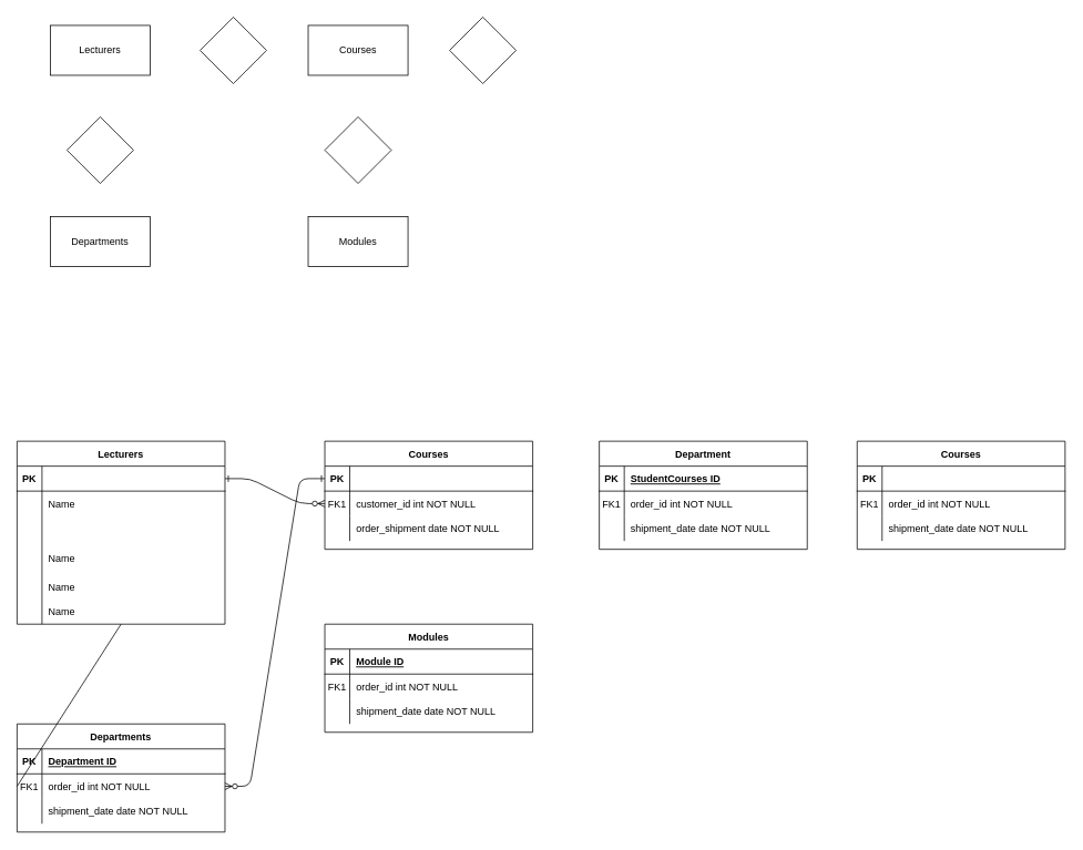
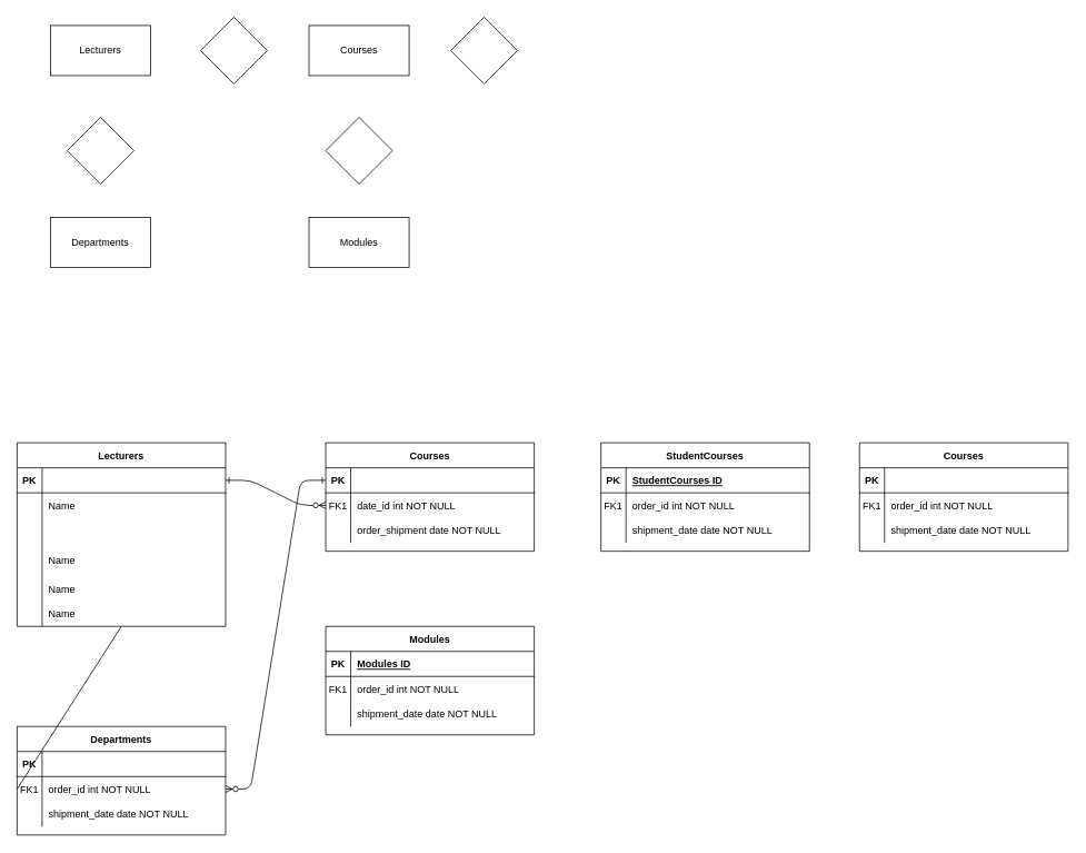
  <mxCell id="0" />
  <mxCell id="1" parent="0" />
  <mxCell id="2" value="" style="edgeStyle=entityRelationEdgeStyle;endArrow=ERzeroToMany;startArrow=ERone;endFill=1;startFill=0;" edge="1" parent="1" source="24" target="7"><mxGeometry width="100" height="100" relative="1" as="geometry"><mxPoint x="310" y="1130" as="sourcePoint" /><mxPoint x="410" y="1030" as="targetPoint" /></mxGeometry></mxCell>
  <mxCell id="3" value="" style="edgeStyle=entityRelationEdgeStyle;endArrow=ERzeroToMany;startArrow=ERone;endFill=1;startFill=0;" edge="1" parent="1" source="5" target="17"><mxGeometry width="100" height="100" relative="1" as="geometry"><mxPoint x="370" y="590" as="sourcePoint" /><mxPoint x="430" y="615" as="targetPoint" /></mxGeometry></mxCell>
  <mxCell id="4" value="Courses" style="shape=table;startSize=30;container=1;collapsible=1;childLayout=tableLayout;fixedRows=1;rowLines=0;fontStyle=1;align=center;resizeLast=1;" vertex="1" parent="1"><mxGeometry x="390" y="530" width="250" height="130" as="geometry" /></mxCell>
  <mxCell id="5" value="" style="shape=partialRectangle;collapsible=0;dropTarget=0;pointerEvents=0;fillColor=none;points=[[0,0.5],[1,0.5]];portConstraint=eastwest;top=0;left=0;right=0;bottom=1;" vertex="1" parent="4"><mxGeometry y="30" width="250" height="30" as="geometry" /></mxCell>
  <mxCell id="6" value="PK" style="shape=partialRectangle;overflow=hidden;connectable=0;fillColor=none;top=0;left=0;bottom=0;right=0;fontStyle=1;" vertex="1" parent="5"><mxGeometry width="30" height="30" as="geometry"><mxRectangle width="30" height="30" as="alternateBounds" /></mxGeometry></mxCell>
  <mxCell id="7" value="" style="shape=partialRectangle;collapsible=0;dropTarget=0;pointerEvents=0;fillColor=none;points=[[0,0.5],[1,0.5]];portConstraint=eastwest;top=0;left=0;right=0;bottom=0;" vertex="1" parent="4"><mxGeometry y="60" width="250" height="30" as="geometry" /></mxCell>
  <mxCell id="8" value="FK1" style="shape=partialRectangle;overflow=hidden;connectable=0;fillColor=none;top=0;left=0;bottom=0;right=0;" vertex="1" parent="7"><mxGeometry width="30" height="30" as="geometry"><mxRectangle width="30" height="30" as="alternateBounds" /></mxGeometry></mxCell>
- <mxCell id="9" value="customer_id int NOT NULL" style="shape=partialRectangle;overflow=hidden;connectable=0;fillColor=none;top=0;left=0;bottom=0;right=0;align=left;spacingLeft=6;" vertex="1" parent="7"><mxGeometry x="30" width="220" height="30" as="geometry"><mxRectangle width="220" height="30" as="alternateBounds" /></mxGeometry></mxCell>
+ <mxCell id="9" value="date_id int NOT NULL" style="shape=partialRectangle;overflow=hidden;connectable=0;fillColor=none;top=0;left=0;bottom=0;right=0;align=left;spacingLeft=6;" vertex="1" parent="7"><mxGeometry x="30" width="220" height="30" as="geometry"><mxRectangle width="220" height="30" as="alternateBounds" /></mxGeometry></mxCell>
  <mxCell id="10" value="" style="shape=partialRectangle;collapsible=0;dropTarget=0;pointerEvents=0;fillColor=none;points=[[0,0.5],[1,0.5]];portConstraint=eastwest;top=0;left=0;right=0;bottom=0;" vertex="1" parent="4"><mxGeometry y="90" width="250" height="30" as="geometry" /></mxCell>
  <mxCell id="11" value="" style="shape=partialRectangle;overflow=hidden;connectable=0;fillColor=none;top=0;left=0;bottom=0;right=0;" vertex="1" parent="10"><mxGeometry width="30" height="30" as="geometry"><mxRectangle width="30" height="30" as="alternateBounds" /></mxGeometry></mxCell>
  <mxCell id="12" value="order_shipment date NOT NULL" style="shape=partialRectangle;overflow=hidden;connectable=0;fillColor=none;top=0;left=0;bottom=0;right=0;align=left;spacingLeft=6;" vertex="1" parent="10"><mxGeometry x="30" width="220" height="30" as="geometry"><mxRectangle width="220" height="30" as="alternateBounds" /></mxGeometry></mxCell>
  <mxCell id="13" value="Departments" style="shape=table;startSize=30;container=1;collapsible=1;childLayout=tableLayout;fixedRows=1;rowLines=0;fontStyle=1;align=center;resizeLast=1;" vertex="1" parent="1"><mxGeometry x="20" y="870" width="250" height="130" as="geometry" /></mxCell>
  <mxCell id="14" value="" style="shape=partialRectangle;collapsible=0;dropTarget=0;pointerEvents=0;fillColor=none;points=[[0,0.5],[1,0.5]];portConstraint=eastwest;top=0;left=0;right=0;bottom=1;" vertex="1" parent="13"><mxGeometry y="30" width="250" height="30" as="geometry" /></mxCell>
  <mxCell id="15" value="PK" style="shape=partialRectangle;overflow=hidden;connectable=0;fillColor=none;top=0;left=0;bottom=0;right=0;fontStyle=1;" vertex="1" parent="14"><mxGeometry width="30" height="30" as="geometry"><mxRectangle width="30" height="30" as="alternateBounds" /></mxGeometry></mxCell>
- <mxCell id="16" value="Department ID" style="shape=partialRectangle;overflow=hidden;connectable=0;fillColor=none;top=0;left=0;bottom=0;right=0;align=left;spacingLeft=6;fontStyle=5;" vertex="1" parent="14"><mxGeometry x="30" width="220" height="30" as="geometry"><mxRectangle width="220" height="30" as="alternateBounds" /></mxGeometry></mxCell>
  <mxCell id="17" value="" style="shape=partialRectangle;collapsible=0;dropTarget=0;pointerEvents=0;fillColor=none;points=[[0,0.5],[1,0.5]];portConstraint=eastwest;top=0;left=0;right=0;bottom=0;" vertex="1" parent="13"><mxGeometry y="60" width="250" height="30" as="geometry" /></mxCell>
  <mxCell id="18" value="FK1" style="shape=partialRectangle;overflow=hidden;connectable=0;fillColor=none;top=0;left=0;bottom=0;right=0;" vertex="1" parent="17"><mxGeometry width="30" height="30" as="geometry"><mxRectangle width="30" height="30" as="alternateBounds" /></mxGeometry></mxCell>
  <mxCell id="19" value="order_id int NOT NULL" style="shape=partialRectangle;overflow=hidden;connectable=0;fillColor=none;top=0;left=0;bottom=0;right=0;align=left;spacingLeft=6;" vertex="1" parent="17"><mxGeometry x="30" width="220" height="30" as="geometry"><mxRectangle width="220" height="30" as="alternateBounds" /></mxGeometry></mxCell>
  <mxCell id="20" value="" style="shape=partialRectangle;collapsible=0;dropTarget=0;pointerEvents=0;fillColor=none;points=[[0,0.5],[1,0.5]];portConstraint=eastwest;top=0;left=0;right=0;bottom=0;" vertex="1" parent="13"><mxGeometry y="90" width="250" height="30" as="geometry" /></mxCell>
  <mxCell id="21" value="" style="shape=partialRectangle;overflow=hidden;connectable=0;fillColor=none;top=0;left=0;bottom=0;right=0;" vertex="1" parent="20"><mxGeometry width="30" height="30" as="geometry"><mxRectangle width="30" height="30" as="alternateBounds" /></mxGeometry></mxCell>
  <mxCell id="22" value="shipment_date date NOT NULL" style="shape=partialRectangle;overflow=hidden;connectable=0;fillColor=none;top=0;left=0;bottom=0;right=0;align=left;spacingLeft=6;" vertex="1" parent="20"><mxGeometry x="30" width="220" height="30" as="geometry"><mxRectangle width="220" height="30" as="alternateBounds" /></mxGeometry></mxCell>
  <mxCell id="23" value="Lecturers" style="shape=table;startSize=30;container=1;collapsible=1;childLayout=tableLayout;fixedRows=1;rowLines=0;fontStyle=1;align=center;resizeLast=1;" vertex="1" parent="1"><mxGeometry x="20" y="530" width="250" height="220" as="geometry" /></mxCell>
  <mxCell id="24" value="" style="shape=partialRectangle;collapsible=0;dropTarget=0;pointerEvents=0;fillColor=none;points=[[0,0.5],[1,0.5]];portConstraint=eastwest;top=0;left=0;right=0;bottom=1;" vertex="1" parent="23"><mxGeometry y="30" width="250" height="30" as="geometry" /></mxCell>
  <mxCell id="25" value="PK" style="shape=partialRectangle;overflow=hidden;connectable=0;fillColor=none;top=0;left=0;bottom=0;right=0;fontStyle=1;" vertex="1" parent="24"><mxGeometry width="30" height="30" as="geometry"><mxRectangle width="30" height="30" as="alternateBounds" /></mxGeometry></mxCell>
  <mxCell id="26" value="" style="shape=partialRectangle;collapsible=0;dropTarget=0;pointerEvents=0;fillColor=none;points=[[0,0.5],[1,0.5]];portConstraint=eastwest;top=0;left=0;right=0;bottom=0;" vertex="1" parent="23"><mxGeometry y="60" width="250" height="160" as="geometry" /></mxCell>
  <mxCell id="27" value="" style="shape=partialRectangle;overflow=hidden;connectable=0;fillColor=none;top=0;left=0;bottom=0;right=0;" vertex="1" parent="26"><mxGeometry width="30" height="160" as="geometry"><mxRectangle width="30" height="160" as="alternateBounds" /></mxGeometry></mxCell>
  <mxCell id="28" value="Name" style="shape=partialRectangle;overflow=hidden;connectable=0;fillColor=none;top=0;left=0;bottom=0;right=0;align=left;spacingLeft=6;" vertex="1" parent="26"><mxGeometry x="30" width="220" height="160" as="geometry"><mxRectangle width="220" height="160" as="alternateBounds" /></mxGeometry></mxCell>
  <mxCell id="29" value="" style="endArrow=none;html=1;rounded=0;entryX=0.5;entryY=1;entryDx=0;entryDy=0;exitX=0;exitY=0.5;exitDx=0;exitDy=0;" edge="1" parent="1" source="17" target="23"><mxGeometry width="50" height="50" relative="1" as="geometry"><mxPoint x="430" y="710" as="sourcePoint" /><mxPoint x="480" y="660" as="targetPoint" /></mxGeometry></mxCell>
  <mxCell id="30" value="Departments" style="rounded=0;whiteSpace=wrap;html=1;" vertex="1" parent="1"><mxGeometry x="60" y="260" width="120" height="60" as="geometry" /></mxCell>
  <mxCell id="31" value="Modules" style="rounded=0;whiteSpace=wrap;html=1;" vertex="1" parent="1"><mxGeometry x="370" y="260" width="120" height="60" as="geometry" /></mxCell>
  <mxCell id="32" value="Courses" style="rounded=0;whiteSpace=wrap;html=1;" vertex="1" parent="1"><mxGeometry x="370" y="30" width="120" height="60" as="geometry" /></mxCell>
  <mxCell id="33" value="" style="rhombus;whiteSpace=wrap;html=1;" vertex="1" parent="1"><mxGeometry x="390" y="140" width="80" height="80" as="geometry" /></mxCell>
  <mxCell id="34" value="" style="rhombus;whiteSpace=wrap;html=1;" vertex="1" parent="1"><mxGeometry x="540" y="20" width="80" height="80" as="geometry" /></mxCell>
  <mxCell id="35" value="Lecturers" style="rounded=0;whiteSpace=wrap;html=1;" vertex="1" parent="1"><mxGeometry x="60" y="30" width="120" height="60" as="geometry" /></mxCell>
  <mxCell id="36" value="" style="rhombus;whiteSpace=wrap;html=1;" vertex="1" parent="1"><mxGeometry x="80" y="140" width="80" height="80" as="geometry" /></mxCell>
  <mxCell id="37" value="" style="rhombus;whiteSpace=wrap;html=1;" vertex="1" parent="1"><mxGeometry x="240" y="20" width="80" height="80" as="geometry" /></mxCell>
- <mxCell id="38" value="Department" style="shape=table;startSize=30;container=1;collapsible=1;childLayout=tableLayout;fixedRows=1;rowLines=0;fontStyle=1;align=center;resizeLast=1;" vertex="1" parent="1"><mxGeometry x="720" y="530" width="250" height="130" as="geometry" /></mxCell>
+ <mxCell id="38" value="StudentCourses" style="shape=table;startSize=30;container=1;collapsible=1;childLayout=tableLayout;fixedRows=1;rowLines=0;fontStyle=1;align=center;resizeLast=1;" vertex="1" parent="1"><mxGeometry x="720" y="530" width="250" height="130" as="geometry" /></mxCell>
  <mxCell id="39" value="" style="shape=partialRectangle;collapsible=0;dropTarget=0;pointerEvents=0;fillColor=none;points=[[0,0.5],[1,0.5]];portConstraint=eastwest;top=0;left=0;right=0;bottom=1;" vertex="1" parent="38"><mxGeometry y="30" width="250" height="30" as="geometry" /></mxCell>
  <mxCell id="40" value="PK" style="shape=partialRectangle;overflow=hidden;connectable=0;fillColor=none;top=0;left=0;bottom=0;right=0;fontStyle=1;" vertex="1" parent="39"><mxGeometry width="30" height="30" as="geometry"><mxRectangle width="30" height="30" as="alternateBounds" /></mxGeometry></mxCell>
  <mxCell id="41" value="StudentCourses ID" style="shape=partialRectangle;overflow=hidden;connectable=0;fillColor=none;top=0;left=0;bottom=0;right=0;align=left;spacingLeft=6;fontStyle=5;" vertex="1" parent="39"><mxGeometry x="30" width="220" height="30" as="geometry"><mxRectangle width="220" height="30" as="alternateBounds" /></mxGeometry></mxCell>
  <mxCell id="42" value="" style="shape=partialRectangle;collapsible=0;dropTarget=0;pointerEvents=0;fillColor=none;points=[[0,0.5],[1,0.5]];portConstraint=eastwest;top=0;left=0;right=0;bottom=0;" vertex="1" parent="38"><mxGeometry y="60" width="250" height="30" as="geometry" /></mxCell>
  <mxCell id="43" value="FK1" style="shape=partialRectangle;overflow=hidden;connectable=0;fillColor=none;top=0;left=0;bottom=0;right=0;" vertex="1" parent="42"><mxGeometry width="30" height="30" as="geometry"><mxRectangle width="30" height="30" as="alternateBounds" /></mxGeometry></mxCell>
  <mxCell id="44" value="order_id int NOT NULL" style="shape=partialRectangle;overflow=hidden;connectable=0;fillColor=none;top=0;left=0;bottom=0;right=0;align=left;spacingLeft=6;" vertex="1" parent="42"><mxGeometry x="30" width="220" height="30" as="geometry"><mxRectangle width="220" height="30" as="alternateBounds" /></mxGeometry></mxCell>
  <mxCell id="45" value="" style="shape=partialRectangle;collapsible=0;dropTarget=0;pointerEvents=0;fillColor=none;points=[[0,0.5],[1,0.5]];portConstraint=eastwest;top=0;left=0;right=0;bottom=0;" vertex="1" parent="38"><mxGeometry y="90" width="250" height="30" as="geometry" /></mxCell>
  <mxCell id="46" value="" style="shape=partialRectangle;overflow=hidden;connectable=0;fillColor=none;top=0;left=0;bottom=0;right=0;" vertex="1" parent="45"><mxGeometry width="30" height="30" as="geometry"><mxRectangle width="30" height="30" as="alternateBounds" /></mxGeometry></mxCell>
  <mxCell id="47" value="shipment_date date NOT NULL" style="shape=partialRectangle;overflow=hidden;connectable=0;fillColor=none;top=0;left=0;bottom=0;right=0;align=left;spacingLeft=6;" vertex="1" parent="45"><mxGeometry x="30" width="220" height="30" as="geometry"><mxRectangle width="220" height="30" as="alternateBounds" /></mxGeometry></mxCell>
  <mxCell id="48" value="Courses" style="shape=table;startSize=30;container=1;collapsible=1;childLayout=tableLayout;fixedRows=1;rowLines=0;fontStyle=1;align=center;resizeLast=1;" vertex="1" parent="1"><mxGeometry x="1030" y="530" width="250" height="130" as="geometry" /></mxCell>
  <mxCell id="49" value="" style="shape=partialRectangle;collapsible=0;dropTarget=0;pointerEvents=0;fillColor=none;points=[[0,0.5],[1,0.5]];portConstraint=eastwest;top=0;left=0;right=0;bottom=1;" vertex="1" parent="48"><mxGeometry y="30" width="250" height="30" as="geometry" /></mxCell>
  <mxCell id="50" value="PK" style="shape=partialRectangle;overflow=hidden;connectable=0;fillColor=none;top=0;left=0;bottom=0;right=0;fontStyle=1;" vertex="1" parent="49"><mxGeometry width="30" height="30" as="geometry"><mxRectangle width="30" height="30" as="alternateBounds" /></mxGeometry></mxCell>
  <mxCell id="51" value="" style="shape=partialRectangle;collapsible=0;dropTarget=0;pointerEvents=0;fillColor=none;points=[[0,0.5],[1,0.5]];portConstraint=eastwest;top=0;left=0;right=0;bottom=0;" vertex="1" parent="48"><mxGeometry y="60" width="250" height="30" as="geometry" /></mxCell>
  <mxCell id="52" value="FK1" style="shape=partialRectangle;overflow=hidden;connectable=0;fillColor=none;top=0;left=0;bottom=0;right=0;" vertex="1" parent="51"><mxGeometry width="30" height="30" as="geometry"><mxRectangle width="30" height="30" as="alternateBounds" /></mxGeometry></mxCell>
  <mxCell id="53" value="order_id int NOT NULL" style="shape=partialRectangle;overflow=hidden;connectable=0;fillColor=none;top=0;left=0;bottom=0;right=0;align=left;spacingLeft=6;" vertex="1" parent="51"><mxGeometry x="30" width="220" height="30" as="geometry"><mxRectangle width="220" height="30" as="alternateBounds" /></mxGeometry></mxCell>
  <mxCell id="54" value="" style="shape=partialRectangle;collapsible=0;dropTarget=0;pointerEvents=0;fillColor=none;points=[[0,0.5],[1,0.5]];portConstraint=eastwest;top=0;left=0;right=0;bottom=0;" vertex="1" parent="48"><mxGeometry y="90" width="250" height="30" as="geometry" /></mxCell>
  <mxCell id="55" value="" style="shape=partialRectangle;overflow=hidden;connectable=0;fillColor=none;top=0;left=0;bottom=0;right=0;" vertex="1" parent="54"><mxGeometry width="30" height="30" as="geometry"><mxRectangle width="30" height="30" as="alternateBounds" /></mxGeometry></mxCell>
  <mxCell id="56" value="shipment_date date NOT NULL" style="shape=partialRectangle;overflow=hidden;connectable=0;fillColor=none;top=0;left=0;bottom=0;right=0;align=left;spacingLeft=6;" vertex="1" parent="54"><mxGeometry x="30" width="220" height="30" as="geometry"><mxRectangle width="220" height="30" as="alternateBounds" /></mxGeometry></mxCell>
  <mxCell id="57" value="Modules" style="shape=table;startSize=30;container=1;collapsible=1;childLayout=tableLayout;fixedRows=1;rowLines=0;fontStyle=1;align=center;resizeLast=1;" vertex="1" parent="1"><mxGeometry x="390" y="750" width="250" height="130" as="geometry" /></mxCell>
  <mxCell id="58" value="" style="shape=partialRectangle;collapsible=0;dropTarget=0;pointerEvents=0;fillColor=none;points=[[0,0.5],[1,0.5]];portConstraint=eastwest;top=0;left=0;right=0;bottom=1;" vertex="1" parent="57"><mxGeometry y="30" width="250" height="30" as="geometry" /></mxCell>
  <mxCell id="59" value="PK" style="shape=partialRectangle;overflow=hidden;connectable=0;fillColor=none;top=0;left=0;bottom=0;right=0;fontStyle=1;" vertex="1" parent="58"><mxGeometry width="30" height="30" as="geometry"><mxRectangle width="30" height="30" as="alternateBounds" /></mxGeometry></mxCell>
- <mxCell id="60" value="Module ID" style="shape=partialRectangle;overflow=hidden;connectable=0;fillColor=none;top=0;left=0;bottom=0;right=0;align=left;spacingLeft=6;fontStyle=5;" vertex="1" parent="58"><mxGeometry x="30" width="220" height="30" as="geometry"><mxRectangle width="220" height="30" as="alternateBounds" /></mxGeometry></mxCell>
+ <mxCell id="60" value="Modules ID" style="shape=partialRectangle;overflow=hidden;connectable=0;fillColor=none;top=0;left=0;bottom=0;right=0;align=left;spacingLeft=6;fontStyle=5;" vertex="1" parent="58"><mxGeometry x="30" width="220" height="30" as="geometry"><mxRectangle width="220" height="30" as="alternateBounds" /></mxGeometry></mxCell>
  <mxCell id="61" value="" style="shape=partialRectangle;collapsible=0;dropTarget=0;pointerEvents=0;fillColor=none;points=[[0,0.5],[1,0.5]];portConstraint=eastwest;top=0;left=0;right=0;bottom=0;" vertex="1" parent="57"><mxGeometry y="60" width="250" height="30" as="geometry" /></mxCell>
  <mxCell id="62" value="FK1" style="shape=partialRectangle;overflow=hidden;connectable=0;fillColor=none;top=0;left=0;bottom=0;right=0;" vertex="1" parent="61"><mxGeometry width="30" height="30" as="geometry"><mxRectangle width="30" height="30" as="alternateBounds" /></mxGeometry></mxCell>
  <mxCell id="63" value="order_id int NOT NULL" style="shape=partialRectangle;overflow=hidden;connectable=0;fillColor=none;top=0;left=0;bottom=0;right=0;align=left;spacingLeft=6;" vertex="1" parent="61"><mxGeometry x="30" width="220" height="30" as="geometry"><mxRectangle width="220" height="30" as="alternateBounds" /></mxGeometry></mxCell>
  <mxCell id="64" value="" style="shape=partialRectangle;collapsible=0;dropTarget=0;pointerEvents=0;fillColor=none;points=[[0,0.5],[1,0.5]];portConstraint=eastwest;top=0;left=0;right=0;bottom=0;" vertex="1" parent="57"><mxGeometry y="90" width="250" height="30" as="geometry" /></mxCell>
  <mxCell id="65" value="" style="shape=partialRectangle;overflow=hidden;connectable=0;fillColor=none;top=0;left=0;bottom=0;right=0;" vertex="1" parent="64"><mxGeometry width="30" height="30" as="geometry"><mxRectangle width="30" height="30" as="alternateBounds" /></mxGeometry></mxCell>
  <mxCell id="66" value="shipment_date date NOT NULL" style="shape=partialRectangle;overflow=hidden;connectable=0;fillColor=none;top=0;left=0;bottom=0;right=0;align=left;spacingLeft=6;" vertex="1" parent="64"><mxGeometry x="30" width="220" height="30" as="geometry"><mxRectangle width="220" height="30" as="alternateBounds" /></mxGeometry></mxCell>
  <mxCell id="67" value="Name" style="shape=partialRectangle;overflow=hidden;connectable=0;fillColor=none;top=0;left=0;bottom=0;right=0;align=left;spacingLeft=6;" vertex="1" parent="1"><mxGeometry x="50" y="590" width="220" height="30" as="geometry"><mxRectangle width="220" height="30" as="alternateBounds" /></mxGeometry></mxCell>
  <mxCell id="68" value="Name" style="shape=partialRectangle;overflow=hidden;connectable=0;fillColor=none;top=0;left=0;bottom=0;right=0;align=left;spacingLeft=6;" vertex="1" parent="1"><mxGeometry x="50" y="690" width="220" height="30" as="geometry"><mxRectangle width="220" height="30" as="alternateBounds" /></mxGeometry></mxCell>
  <mxCell id="69" value="Name" style="shape=partialRectangle;overflow=hidden;connectable=0;fillColor=none;top=0;left=0;bottom=0;right=0;align=left;spacingLeft=6;" vertex="1" parent="1"><mxGeometry x="50" y="720" width="220" height="30" as="geometry"><mxRectangle width="220" height="30" as="alternateBounds" /></mxGeometry></mxCell>
